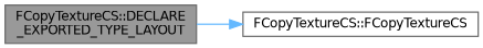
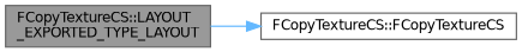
  digraph {
    rankdir=LR
    node [fontname=Helvetica fontsize=10 shape=box style=filled]
-   n1 [color=gray40 fillcolor=grey60 fontcolor=black height=0.2 label="FCopyTextureCS::DECLARE\l_EXPORTED_TYPE_LAYOUT" width=0.4]
+   n1 [color=gray40 fillcolor=grey60 fontcolor=black height=0.2 label="FCopyTextureCS::LAYOUT\l_EXPORTED_TYPE_LAYOUT" width=0.4]
    n2 [color=grey40 fillcolor=white height=0.2 label="FCopyTextureCS::FCopyTextureCS" width=0.4]
    n1 -> n2 [color=steelblue1 fontname=Helvetica fontsize=10 labelfontname=Helvetica labelfontsize=10 style=solid]
  }
